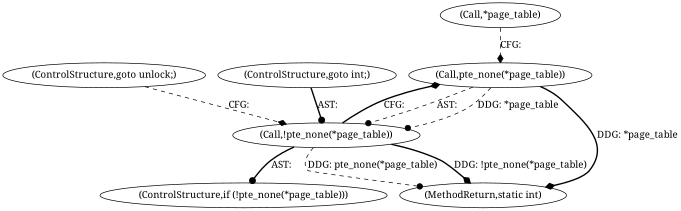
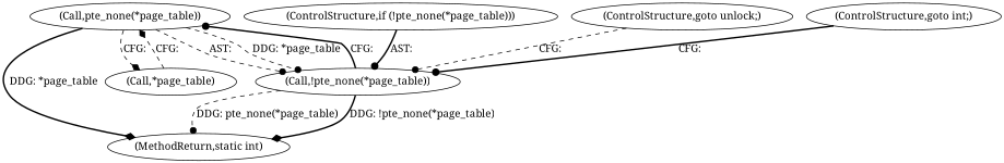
  digraph {
    fontname="Noto Serif"
    node [fontname="Noto Serif"]
    edge [arrowhead=dot fontname="Noto Serif" style=dashed]
    n1 [label="(Call,pte_none(*page_table))"]
    n2 [label="(Call,!pte_none(*page_table))"]
    n3 [label="(MethodReturn,static int)"]
    n4 [label="(Call,*page_table)"]
    n5 [label="(ControlStructure,if (!pte_none(*page_table)))"]
    n6 [label="(ControlStructure,goto unlock;)"]
    n7 [label="(ControlStructure,goto int;)"]
    n1 -> n2 [label="AST: "]
    n1 -> n2 [label="DDG: *page_table"]
    n1 -> n3 [arrowhead=diamond label="DDG: *page_table" style=bold]
-   n2 -> n1 [arrowhead=diamond label="CFG: " style=bold]
+   n1 -> n4 [arrowhead=diamond label="CFG: "]
+   n2 -> n1 [label="CFG: " style=bold]
    n2 -> n3 [arrowhead=diamond label="DDG: !pte_none(*page_table)" style=bold]
    n2 -> n3 [label="DDG: pte_none(*page_table)"]
-   n2 -> n5 [label="AST: " style=bold]
+   n5 -> n2 [label="AST: " style=bold]
    n4 -> n1 [arrowhead=diamond label="CFG: "]
-   n6 -> n2 [arrowhead=diamond label="CFG: "]
-   n7 -> n2 [label="AST: " style=bold]
+   n6 -> n2 [label="CFG: "]
+   n7 -> n2 [label="CFG: " style=bold]
  }
